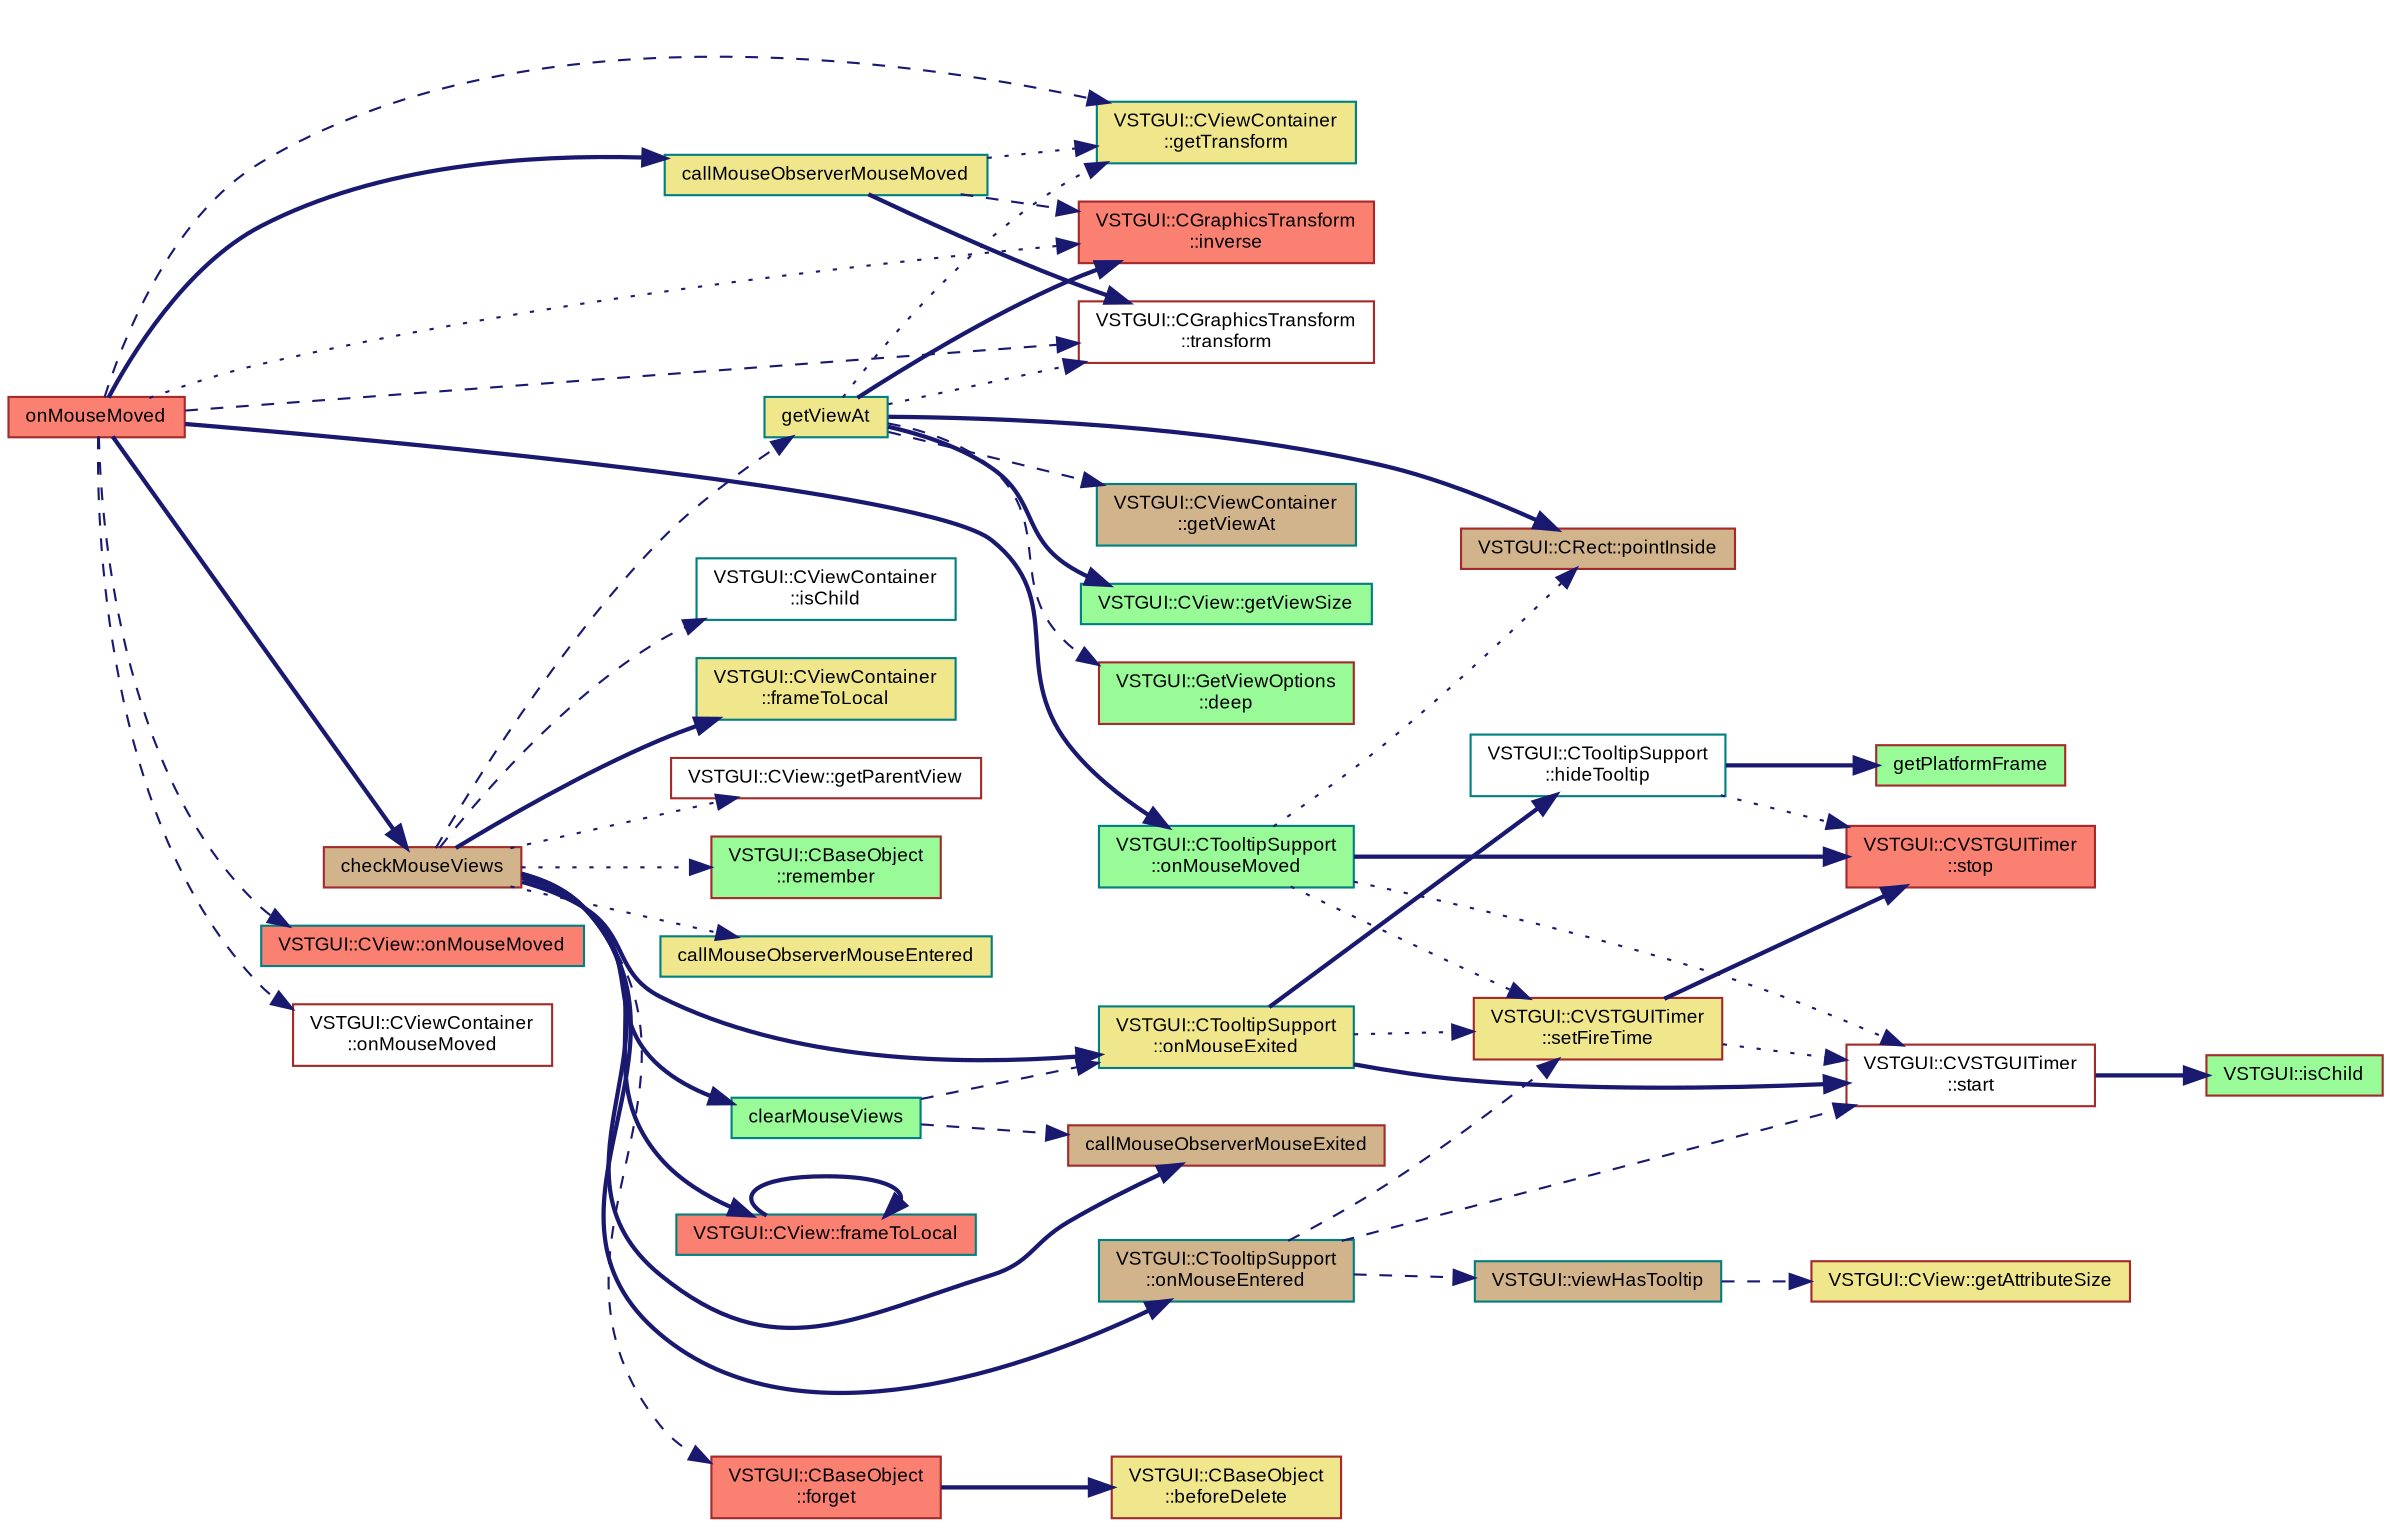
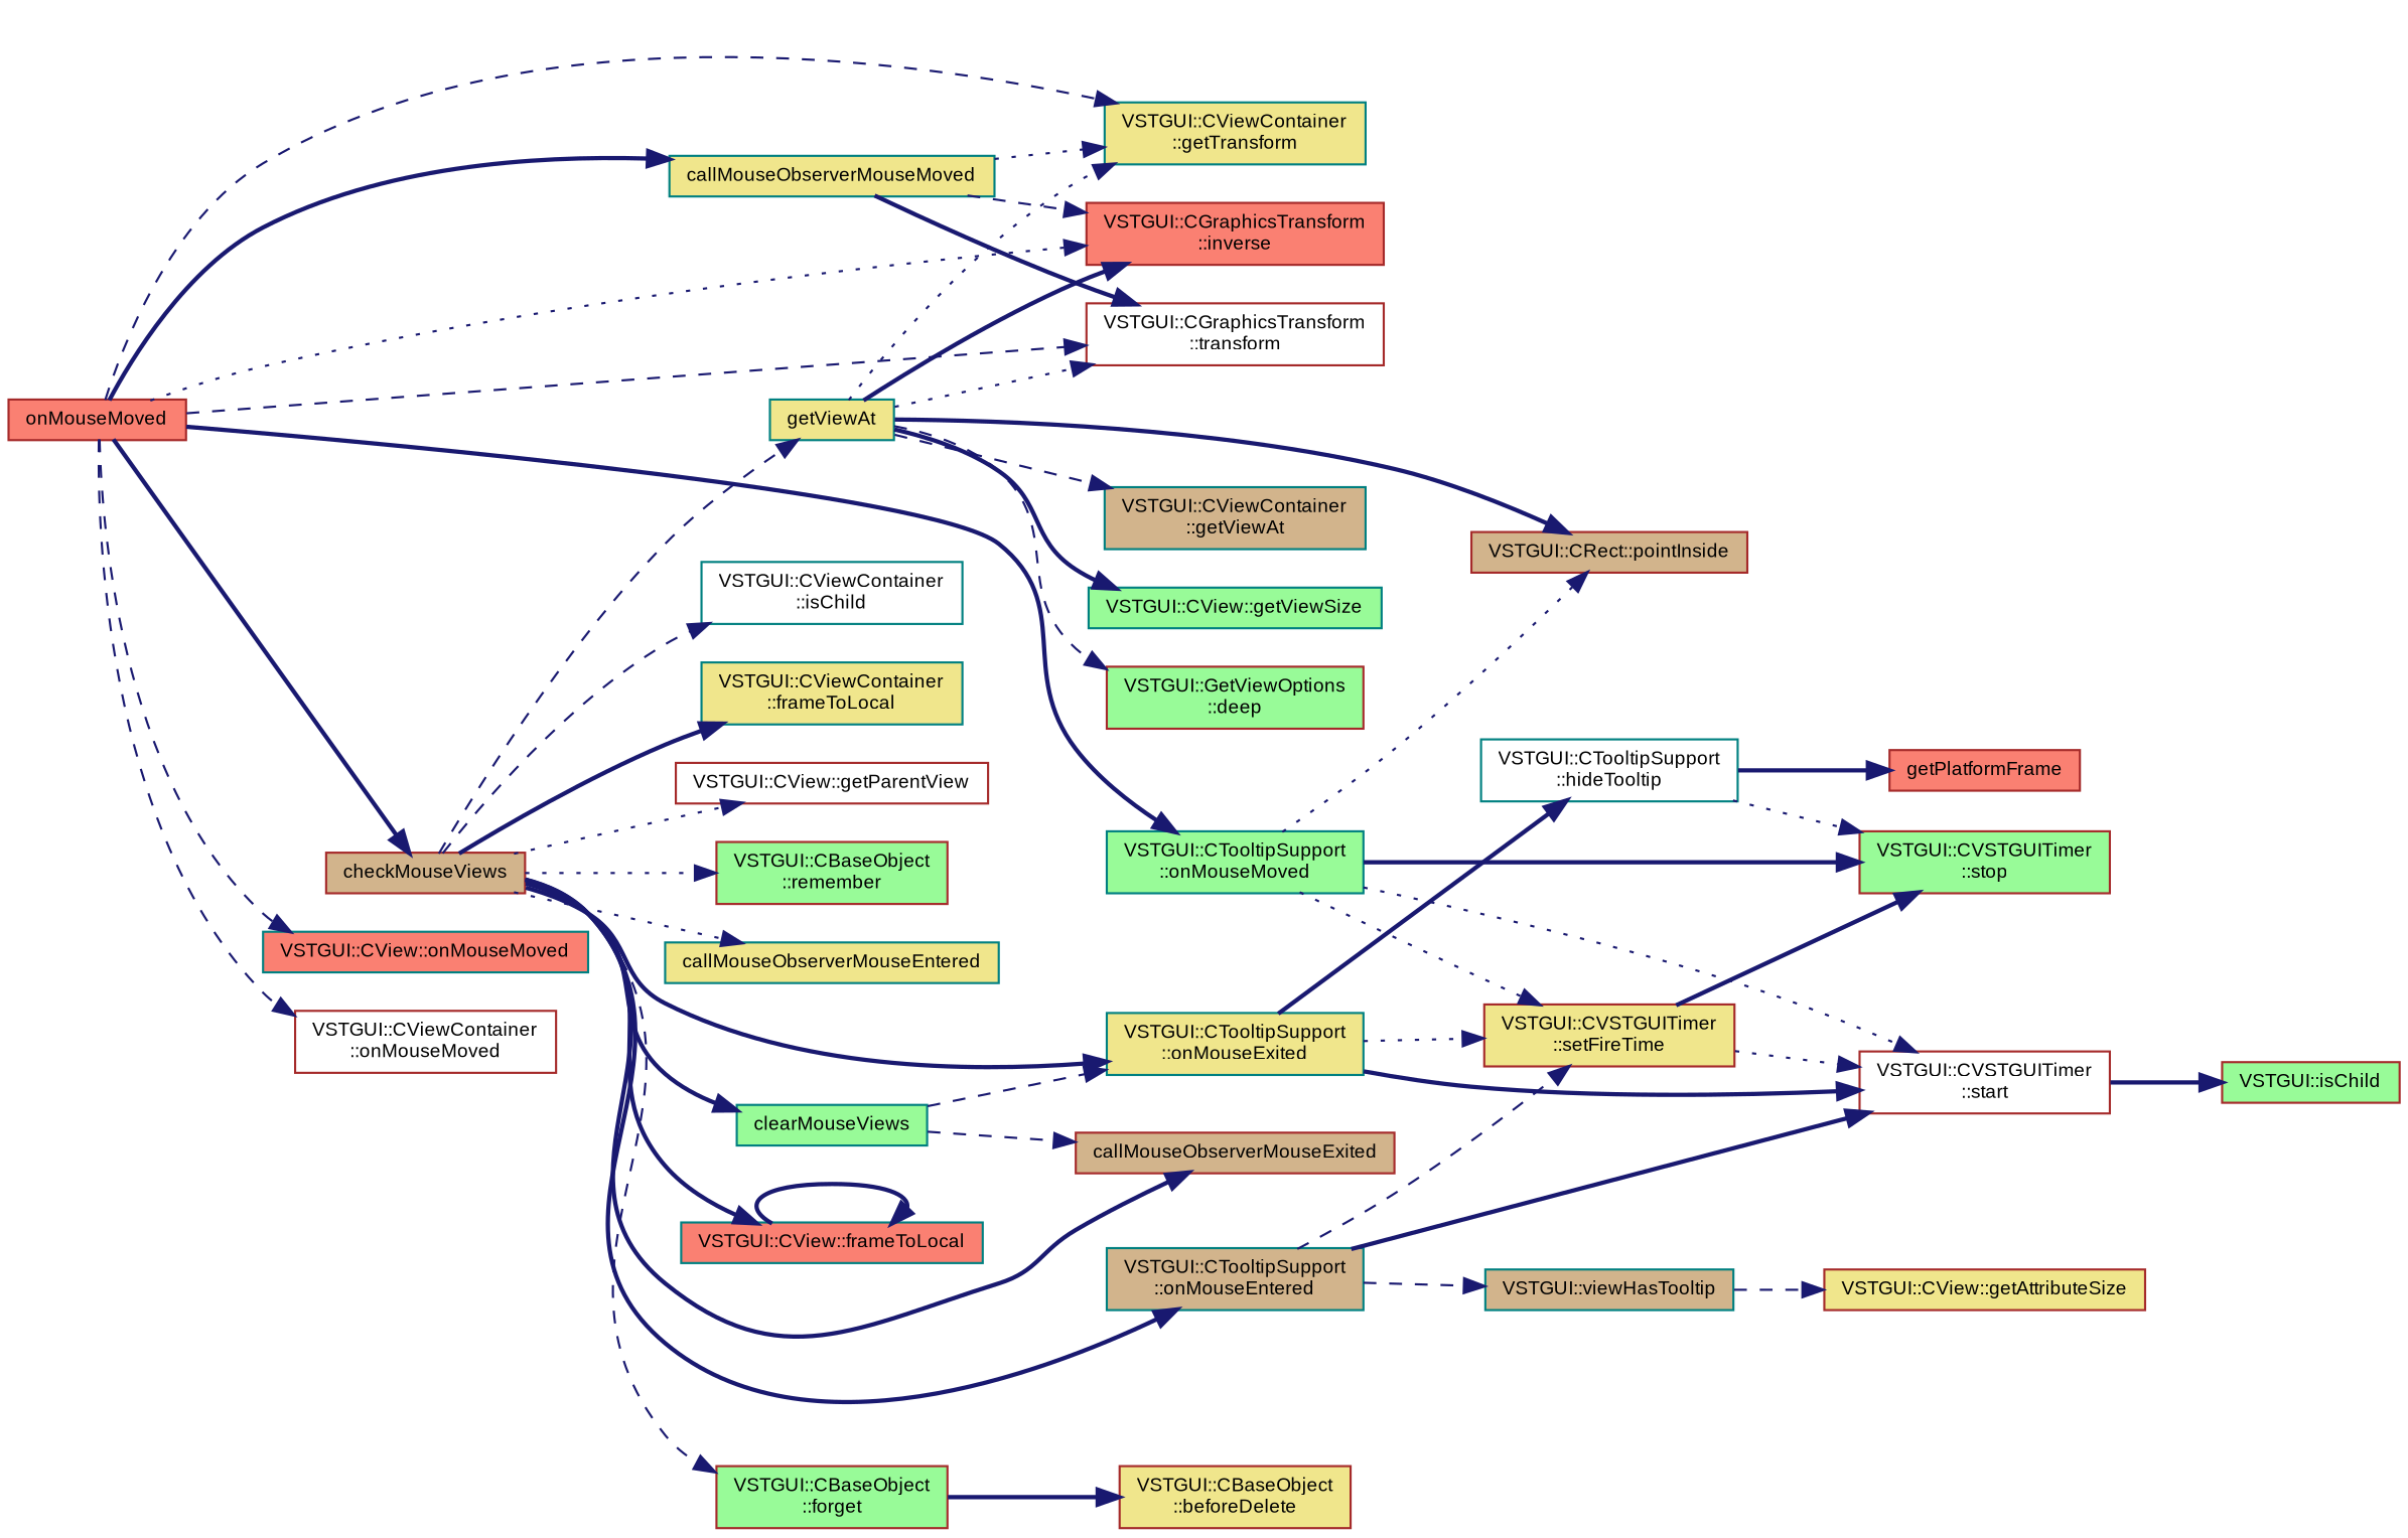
  digraph {
    rankdir=LR
    node [color=brown fillcolor=khaki fontname=Arial fontsize=9 shape=record style=filled]
    edge [color=midnightblue fontname=Arial fontsize=9 labelfontname=Arial labelfontsize=9 style=bold]
    n1 [fillcolor=salmon fontcolor=black height=0.2 label=onMouseMoved width=0.4]
    n2 [color=teal height=0.2 label="VSTGUI::CViewContainer\l::getTransform" width=0.4]
    n3 [fillcolor=salmon height=0.2 label="VSTGUI::CGraphicsTransform\l::inverse" width=0.4]
    n4 [fillcolor=white height=0.2 label="VSTGUI::CGraphicsTransform\l::transform" width=0.4]
    n5 [color=teal fillcolor=palegreen height=0.2 label="VSTGUI::CTooltipSupport\l::onMouseMoved" width=0.4]
    n6 [fillcolor=tan height=0.2 label=checkMouseViews width=0.4]
    n7 [color=teal height=0.2 label=callMouseObserverMouseMoved width=0.4]
    n8 [color=teal fillcolor=salmon height=0.2 label="VSTGUI::CView::onMouseMoved" width=0.4]
    n9 [fillcolor=white height=0.2 label="VSTGUI::CViewContainer\l::onMouseMoved" width=0.4]
    n10 [fillcolor=tan height=0.2 label="VSTGUI::CRect::pointInside" width=0.4]
-   n11 [fillcolor=salmon height=0.2 label="VSTGUI::CVSTGUITimer\l::stop" width=0.4]
+   n11 [fillcolor=palegreen height=0.2 label="VSTGUI::CVSTGUITimer\l::stop" width=0.4]
    n12 [fillcolor=white height=0.2 label="VSTGUI::CVSTGUITimer\l::start" width=0.4]
    n13 [height=0.2 label="VSTGUI::CVSTGUITimer\l::setFireTime" width=0.4]
    n14 [color=teal height=0.2 label=getViewAt width=0.4]
    n15 [color=teal height=0.2 label="VSTGUI::CTooltipSupport\l::onMouseExited" width=0.4]
    n16 [color=teal fillcolor=tan height=0.2 label="VSTGUI::CTooltipSupport\l::onMouseEntered" width=0.4]
    n17 [color=teal fillcolor=palegreen height=0.2 label=clearMouseViews width=0.4]
    n18 [fillcolor=tan height=0.2 label=callMouseObserverMouseExited width=0.4]
    n19 [color=teal fillcolor=salmon height=0.2 label="VSTGUI::CView::frameToLocal" width=0.4]
-   n20 [fillcolor=salmon height=0.2 label="VSTGUI::CBaseObject\l::forget" width=0.4]
+   n20 [fillcolor=palegreen height=0.2 label="VSTGUI::CBaseObject\l::forget" width=0.4]
    n21 [color=teal fillcolor=white height=0.2 label="VSTGUI::CViewContainer\l::isChild" width=0.4]
    n22 [color=teal height=0.2 label="VSTGUI::CViewContainer\l::frameToLocal" width=0.4]
    n23 [fillcolor=white height=0.2 label="VSTGUI::CView::getParentView" width=0.4]
    n24 [fillcolor=palegreen height=0.2 label="VSTGUI::CBaseObject\l::remember" width=0.4]
    n25 [color=teal height=0.2 label=callMouseObserverMouseEntered width=0.4]
    n26 [fillcolor=palegreen height=0.2 label="VSTGUI::isChild" width=0.4]
    n27 [color=teal fillcolor=palegreen height=0.2 label="VSTGUI::CView::getViewSize" width=0.4]
    n28 [fillcolor=palegreen height=0.2 label="VSTGUI::GetViewOptions\l::deep" width=0.4]
    n29 [color=teal fillcolor=tan height=0.2 label="VSTGUI::CViewContainer\l::getViewAt" width=0.4]
    n30 [color=teal fillcolor=white height=0.2 label="VSTGUI::CTooltipSupport\l::hideTooltip" width=0.4]
    n31 [color=teal fillcolor=tan height=0.2 label="VSTGUI::viewHasTooltip" width=0.4]
    n32 [height=0.2 label="VSTGUI::CBaseObject\l::beforeDelete" width=0.4]
-   n33 [fillcolor=palegreen height=0.2 label=getPlatformFrame width=0.4]
+   n33 [fillcolor=salmon height=0.2 label=getPlatformFrame width=0.4]
    n34 [height=0.2 label="VSTGUI::CView::getAttributeSize" width=0.4]
    n1 -> n2 [style=dashed]
    n1 -> n3 [style=dotted]
    n1 -> n4 [style=dashed]
    n1 -> n5
    n1 -> n6
    n1 -> n7
    n1 -> n8 [style=dashed]
    n1 -> n9 [style=dashed]
    n5 -> n10 [style=dotted]
    n5 -> n11
    n5 -> n12 [style=dotted]
    n5 -> n13 [style=dotted]
    n6 -> n14 [style=dashed]
    n6 -> n15
    n6 -> n16
    n6 -> n17
    n6 -> n18
    n6 -> n19
    n6 -> n20 [style=dashed]
    n6 -> n21 [style=dashed]
    n6 -> n22
    n6 -> n23 [style=dotted]
    n6 -> n24 [style=dotted]
    n6 -> n25 [style=dotted]
    n7 -> n2 [style=dotted]
    n7 -> n3 [style=dashed]
    n7 -> n4
    n12 -> n26
    n13 -> n11
    n13 -> n12 [style=dotted]
    n14 -> n2 [style=dotted]
    n14 -> n3
    n14 -> n4 [style=dotted]
    n14 -> n10
    n14 -> n27
    n14 -> n28 [style=dashed]
    n14 -> n29 [style=dashed]
    n15 -> n12
    n15 -> n13 [style=dotted]
    n15 -> n30
-   n16 -> n12 [style=dashed]
+   n16 -> n12
    n16 -> n13 [style=dashed]
    n16 -> n31 [style=dashed]
    n17 -> n15 [style=dashed]
    n17 -> n18 [style=dashed]
    n19 -> n19
    n20 -> n32
    n30 -> n11 [style=dotted]
    n30 -> n33
    n31 -> n34 [style=dashed]
  }
